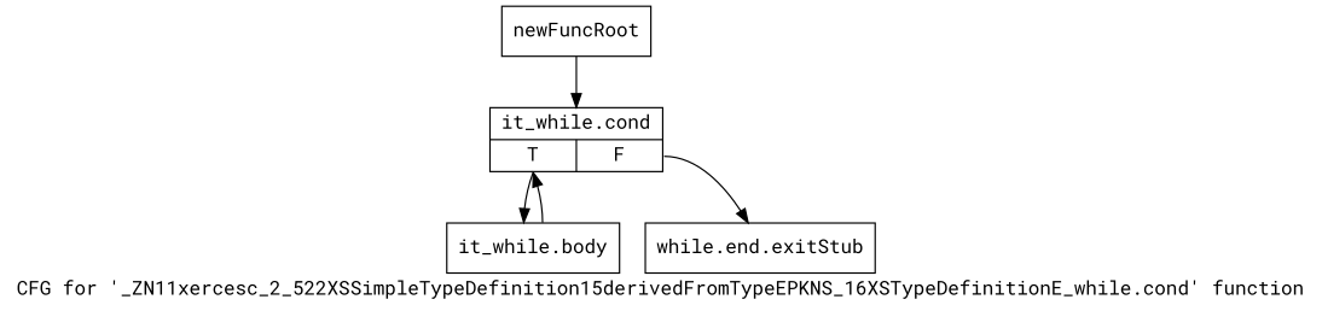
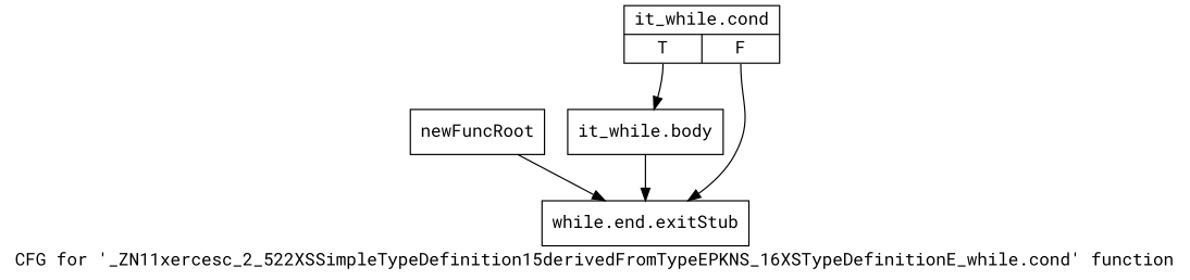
  digraph {
    label="CFG for '_ZN11xercesc_2_522XSSimpleTypeDefinition15derivedFromTypeEPKNS_16XSTypeDefinitionE_while.cond' function"
    fontname="Roboto Mono"
    node [shape=record fontname="Roboto Mono"]
    edge [fontname="Roboto Mono"]
    n1 [label="{newFuncRoot}"]
    n2 [label="{it_while.cond|{<s0>T|<s1>F}}"]
    n3 [label="{while.end.exitStub}"]
    n4 [label="{it_while.body}"]
-   n1 -> n2
+   n1 -> n3
    n2 -> n3 [tailport=s1]
    n2 -> n4 [tailport=s0]
-   n4 -> n2
+   n4 -> n3
  }
